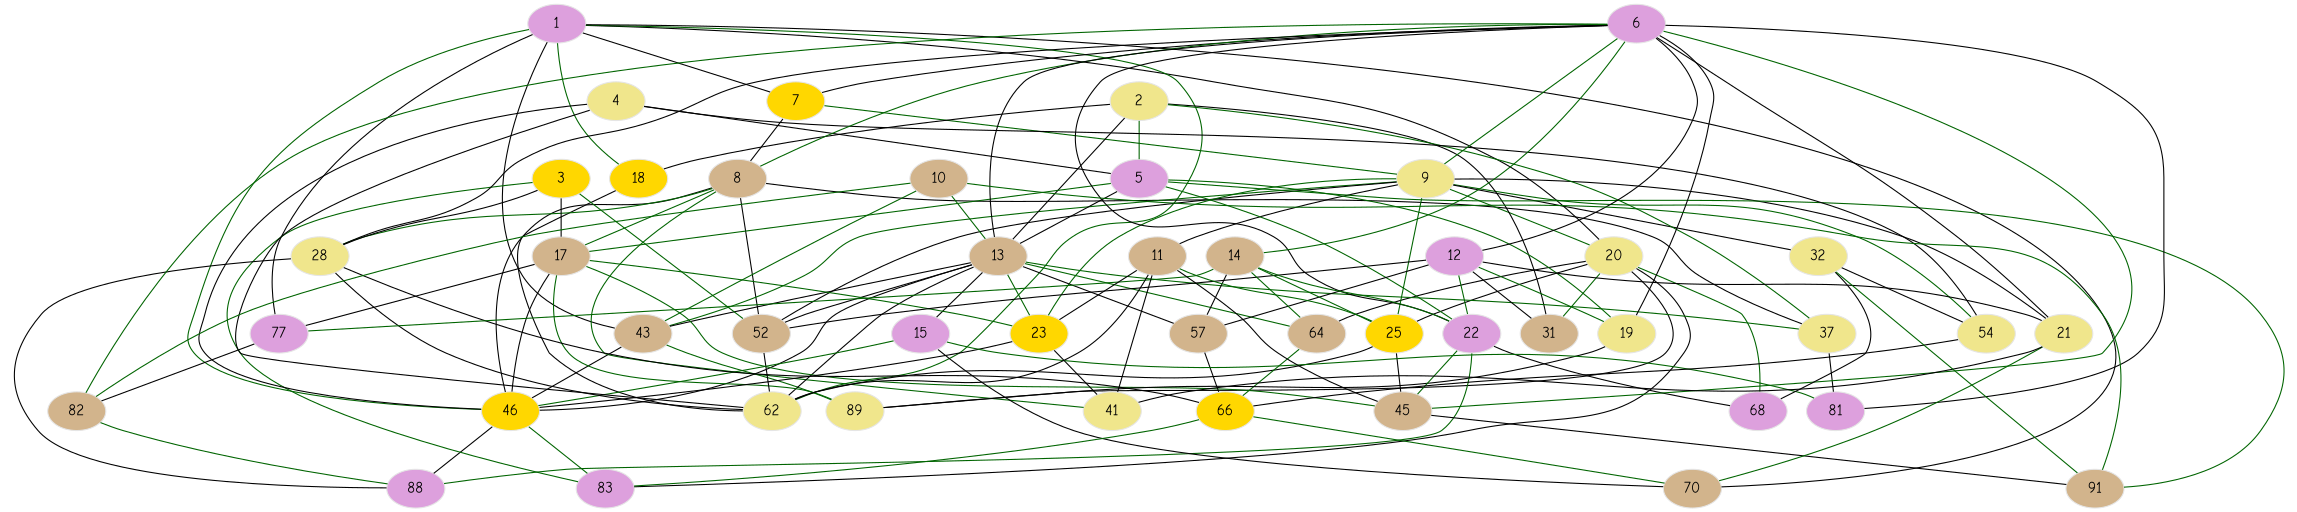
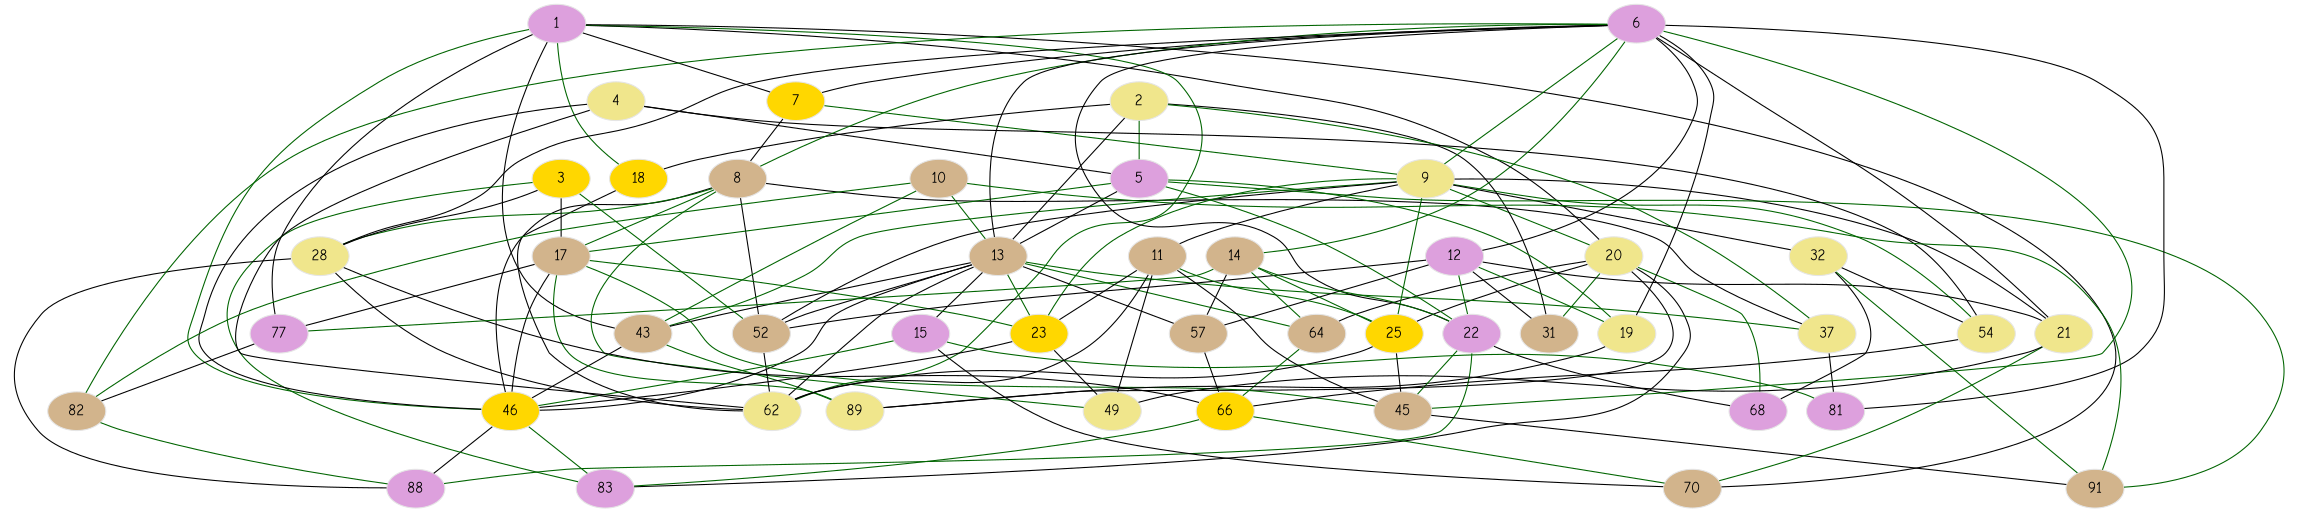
  graph {
    fontname="Comic Neue"
    node [color=gray90 fillcolor=tan fontname="Comic Neue" style=filled]
    edge [color=black fontname="Comic Neue"]
    1 [fillcolor=plum super="+38+47"]
    7 [fillcolor=gold]
    18 [fillcolor=gold]
    20 [fillcolor=khaki super="+72+74"]
    43 [super="+44"]
    46 [fillcolor=gold super="+53+71+56"]
    62 [fillcolor=khaki super="+63+78"]
    70
    77 [fillcolor=plum]
    8 [super="+69+26"]
    9 [fillcolor=khaki super="+50+16+30"]
    31
    83 [fillcolor=plum]
    25 [fillcolor=gold super="+86"]
    64
    89 [fillcolor=khaki]
    68 [fillcolor=plum]
    88 [fillcolor=plum]
    82
    2 [fillcolor=khaki super="+79"]
    5 [fillcolor=plum super="+40+59"]
    13 [super="+34+65+48+24"]
    37 [fillcolor=khaki]
    91
    17 [super="+51+39"]
    19 [fillcolor=khaki]
    22 [fillcolor=plum super="+75+73"]
    52 [super="+90"]
    23 [fillcolor=gold super="+55"]
    57
    15 [fillcolor=plum]
    45 [super="+61"]
    3 [fillcolor=gold]
    28 [fillcolor=khaki super="+36"]
    66 [fillcolor=gold super="+80"]
    4 [fillcolor=khaki]
    54 [fillcolor=khaki]
    81 [fillcolor=plum]
    6 [fillcolor=plum super="+42+35+76"]
    12 [fillcolor=plum super="+87"]
    14 [super="+29"]
    21 [fillcolor=khaki super="+58"]
-   49 [fillcolor=khaki label=41]
+   49 [fillcolor=khaki]
    11 [super="+67"]
    32 [fillcolor=khaki]
    10
    1 -- 7
    1 -- 18 [color=darkgreen weight=2]
    1 -- 20
    1 -- 43
    1 -- 46 [color=darkgreen]
    1 -- 62 [color=darkgreen]
    1 -- 70
    1 -- 77
    7 -- 8
    7 -- 9 [color=darkgreen]
    18 -- 62
    20 -- 31 [color=darkgreen]
    20 -- 83
    20 -- 25
    20 -- 64
    20 -- 89
    20 -- 68 [color=darkgreen]
    43 -- 46
    43 -- 89 [color=darkgreen]
    46 -- 83 [color=darkgreen]
    46 -- 88
    77 -- 82
    8 -- 46
    8 -- 37
    8 -- 17 [color=darkgreen]
    8 -- 52
    8 -- 28 [color=darkgreen]
    8 -- 49 [color=darkgreen]
    9 -- 20 [color=darkgreen]
    9 -- 43 [color=darkgreen]
    9 -- 25 [color=darkgreen]
    9 -- 52
    9 -- 23 [color=darkgreen]
    9 -- 54 [color=darkgreen]
    9 -- 21 [weight=2]
    9 -- 11
    9 -- 32
    25 -- 62
    25 -- 45
    64 -- 66 [color=darkgreen]
    82 -- 88 [color=darkgreen]
    2 -- 18
    2 -- 31
    2 -- 5 [color=darkgreen weight=2]
    2 -- 13 [weight=2]
    2 -- 37 [color=darkgreen]
    5 -- 13 [weight=2]
    5 -- 91 [color=darkgreen]
    5 -- 17 [color=darkgreen]
    5 -- 19 [color=darkgreen]
    5 -- 22 [color=darkgreen]
    13 -- 43
    13 -- 46
    13 -- 62
    13 -- 64 [color=darkgreen]
    13 -- 37 [color=darkgreen]
    13 -- 52
    13 -- 23 [color=darkgreen]
    13 -- 57
    13 -- 15
    37 -- 81
    17 -- 46
    17 -- 77
    17 -- 89 [color=darkgreen]
    17 -- 23 [color=darkgreen]
    17 -- 45 [color=darkgreen]
    19 -- 89
    22 -- 68 [weight=2]
    22 -- 88 [color=darkgreen]
    22 -- 45 [color=darkgreen]
    52 -- 62
    23 -- 46
    23 -- 49
    57 -- 66
    15 -- 46 [color=darkgreen]
    15 -- 70
    15 -- 81 [color=darkgreen]
    45 -- 91
    3 -- 83 [color=darkgreen]
    3 -- 17
    3 -- 52 [color=darkgreen]
    3 -- 28
    28 -- 62
    28 -- 88
    28 -- 66
    66 -- 70 [color=darkgreen]
    66 -- 83 [color=darkgreen]
    4 -- 46
    4 -- 62
    4 -- 5
    4 -- 54
    54 -- 66
    6 -- 7
    6 -- 8 [color=darkgreen]
    6 -- 9 [color=darkgreen]
    6 -- 82 [color=darkgreen]
    6 -- 13
    6 -- 19
    6 -- 22
    6 -- 45 [color=darkgreen]
    6 -- 28
    6 -- 81 [weight=2]
    6 -- 12
    6 -- 14 [color=darkgreen]
    6 -- 21
    12 -- 31 [weight=2]
    12 -- 19 [color=darkgreen]
    12 -- 22 [color=darkgreen]
    12 -- 52
    12 -- 57
    12 -- 21
    14 -- 77 [color=darkgreen]
    14 -- 25 [color=darkgreen]
    14 -- 64 [color=darkgreen]
    14 -- 22 [color=darkgreen]
    14 -- 57
    21 -- 70 [color=darkgreen]
    21 -- 49
    11 -- 62
    11 -- 25 [color=darkgreen]
    11 -- 23
    11 -- 45
    11 -- 49
    32 -- 68
    32 -- 91 [color=darkgreen]
    32 -- 54
    10 -- 43 [color=darkgreen]
    10 -- 82 [color=darkgreen]
    10 -- 13 [color=darkgreen weight=2]
    10 -- 91 [color=darkgreen]
  }
